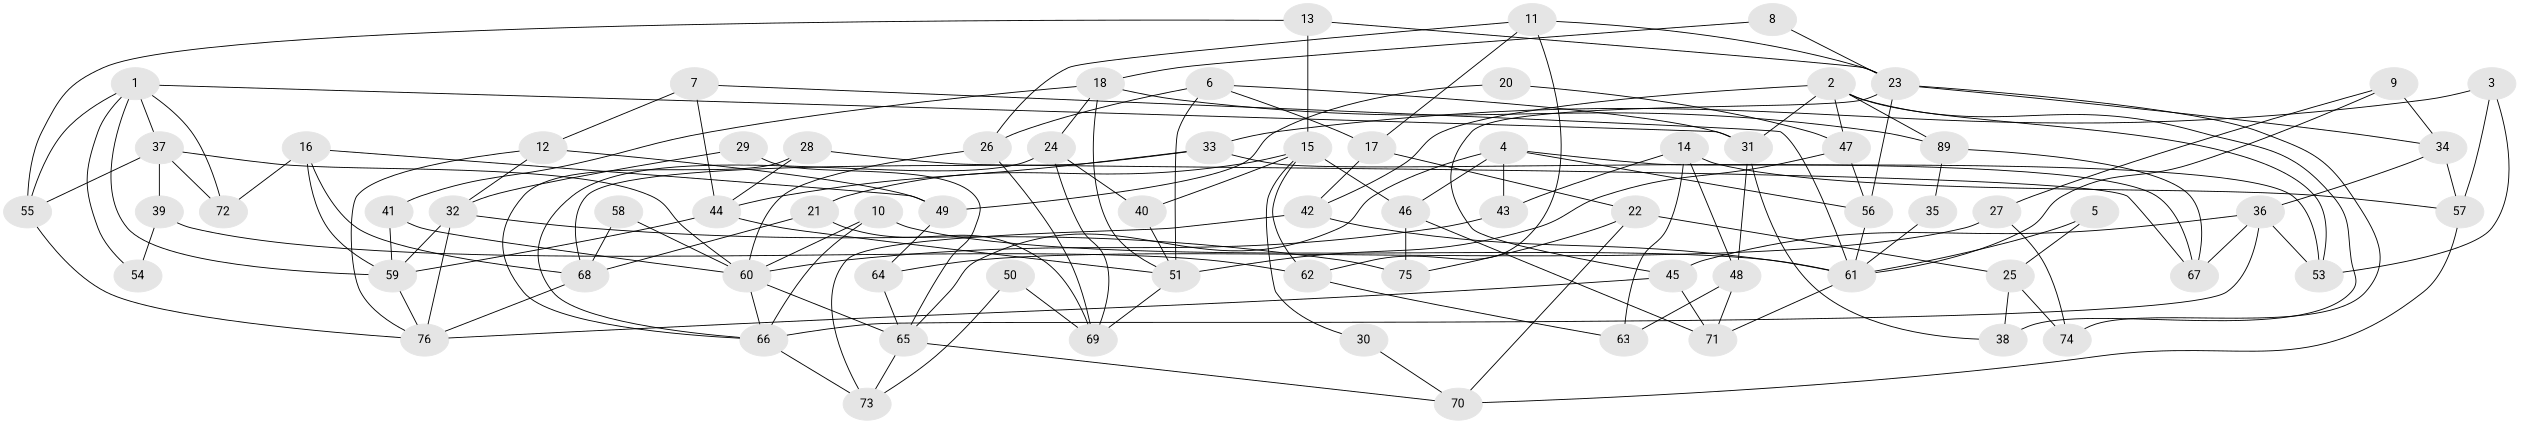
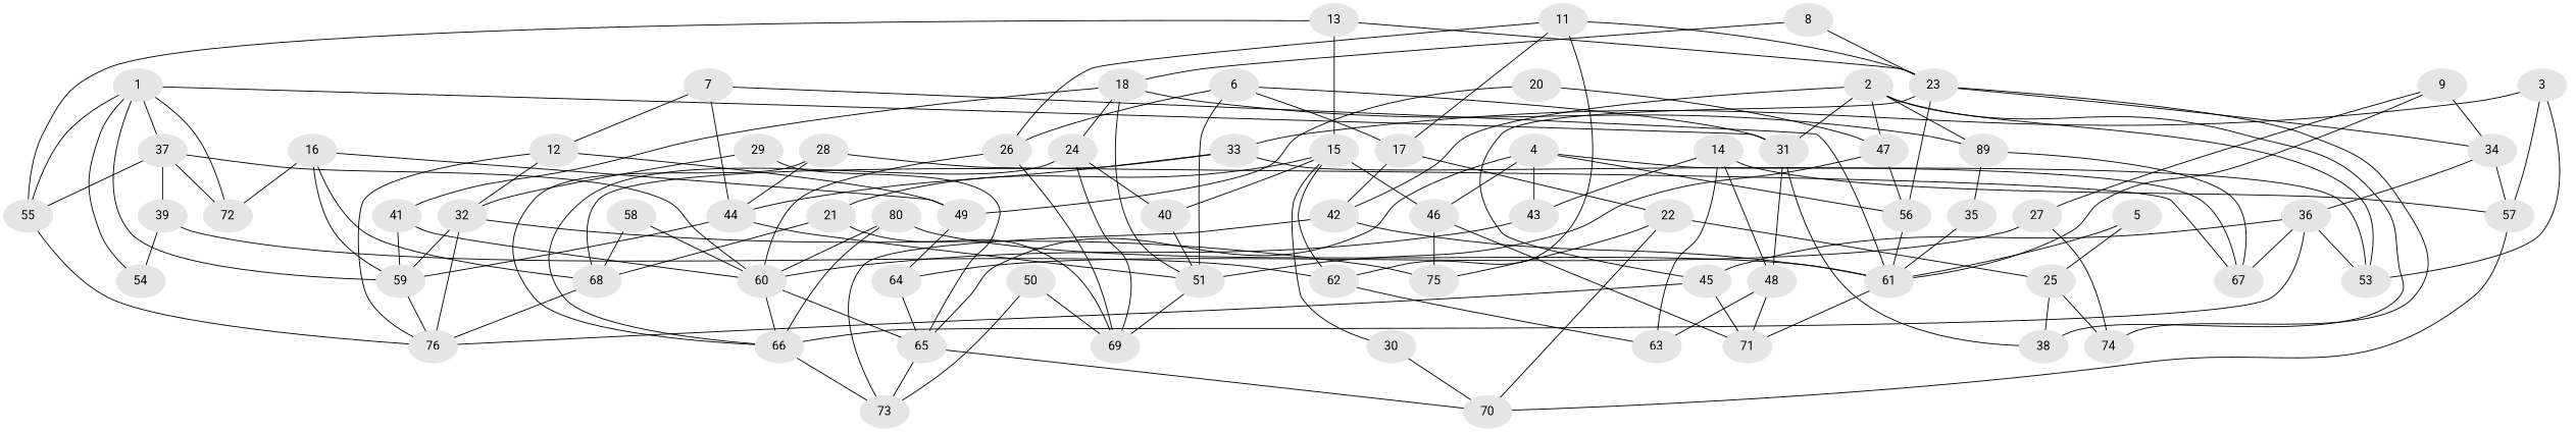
  graph {
    fontname=Roboto
    node [color=gray90 fontname=Roboto style=filled]
    edge [fontname=Roboto]
    1
    31
    37
    54
    55
    59
    72
    38
    48
    60
    39
    76
    2
    n14 [label=89]
    42
    47
    53
    35
    67
    61
    73
    56
    51
    3
    33
    57
    44
    68
    70
    4
    43
    46
    65
    75
    71
    5
    25
    74
    6
    17
    26
    22
    69
    7
    12
    32
    49
    8
    18
    23
    24
    41
    34
    45
    9
    27
    64
    36
-   10
+   10 [label=80]
    66
    11
    62
    63
    13
    15
    21
    30
    40
    14
    16
    20
    28
    29
    50
    58
    1 -- 31
    1 -- 37
    1 -- 54
    1 -- 55
    1 -- 59
    1 -- 72
    31 -- 38
    31 -- 48
    37 -- 55
    37 -- 72
    37 -- 60
    37 -- 39
    55 -- 76
    59 -- 76
    48 -- 71
    48 -- 63
    60 -- 65
    60 -- 66
    39 -- 54
    39 -- 62
    2 -- 31
    2 -- 38
    2 -- n14
    2 -- 42
    2 -- 47
    2 -- 53
    n14 -- 35
    n14 -- 67
    42 -- 61
    42 -- 73
    47 -- 56
    47 -- 51
    35 -- 61
    61 -- 71
    56 -- 61
    51 -- 69
    3 -- 53
    3 -- 33
    3 -- 57
    33 -- 67
    33 -- 44
    33 -- 68
    57 -- 70
    44 -- 59
    44 -- 51
    68 -- 76
    4 -- 53
    4 -- 56
    4 -- 43
    4 -- 46
    4 -- 65
    43 -- 60
    46 -- 75
    46 -- 71
    65 -- 73
    65 -- 70
    5 -- 61
    5 -- 25
    25 -- 38
    25 -- 74
    6 -- 31
    6 -- 51
    6 -- 17
    6 -- 26
    17 -- 42
    17 -- 22
    26 -- 60
    26 -- 69
    22 -- 70
    22 -- 75
    22 -- 25
    7 -- 61
    7 -- 44
    7 -- 12
    12 -- 76
    12 -- 32
    12 -- 49
    32 -- 59
    32 -- 76
    32 -- 75
    49 -- 64
    8 -- 18
    8 -- 23
    18 -- n14
    18 -- 51
    18 -- 24
    18 -- 41
    23 -- 56
    23 -- 74
    23 -- 34
    23 -- 45
    24 -- 69
    24 -- 66
    24 -- 40
    41 -- 59
    41 -- 60
    34 -- 57
    34 -- 36
    45 -- 76
    45 -- 71
    9 -- 61
    9 -- 34
    9 -- 27
    27 -- 74
    27 -- 64
    64 -- 65
    36 -- 53
    36 -- 67
    36 -- 45
    36 -- 66
    10 -- 60
    10 -- 61
    10 -- 66
    66 -- 73
    11 -- 17
    11 -- 26
    11 -- 23
    11 -- 62
    62 -- 63
    13 -- 55
    13 -- 23
    13 -- 15
    15 -- 46
    15 -- 62
    15 -- 21
    15 -- 30
    15 -- 40
    21 -- 68
    21 -- 69
    30 -- 70
    40 -- 51
    14 -- 48
    14 -- 57
    14 -- 43
    14 -- 63
    16 -- 59
    16 -- 72
    16 -- 68
    16 -- 49
    20 -- 47
    20 -- 49
    28 -- 67
    28 -- 44
    28 -- 66
    29 -- 65
    29 -- 32
    50 -- 73
    50 -- 69
    58 -- 60
    58 -- 68
  }
